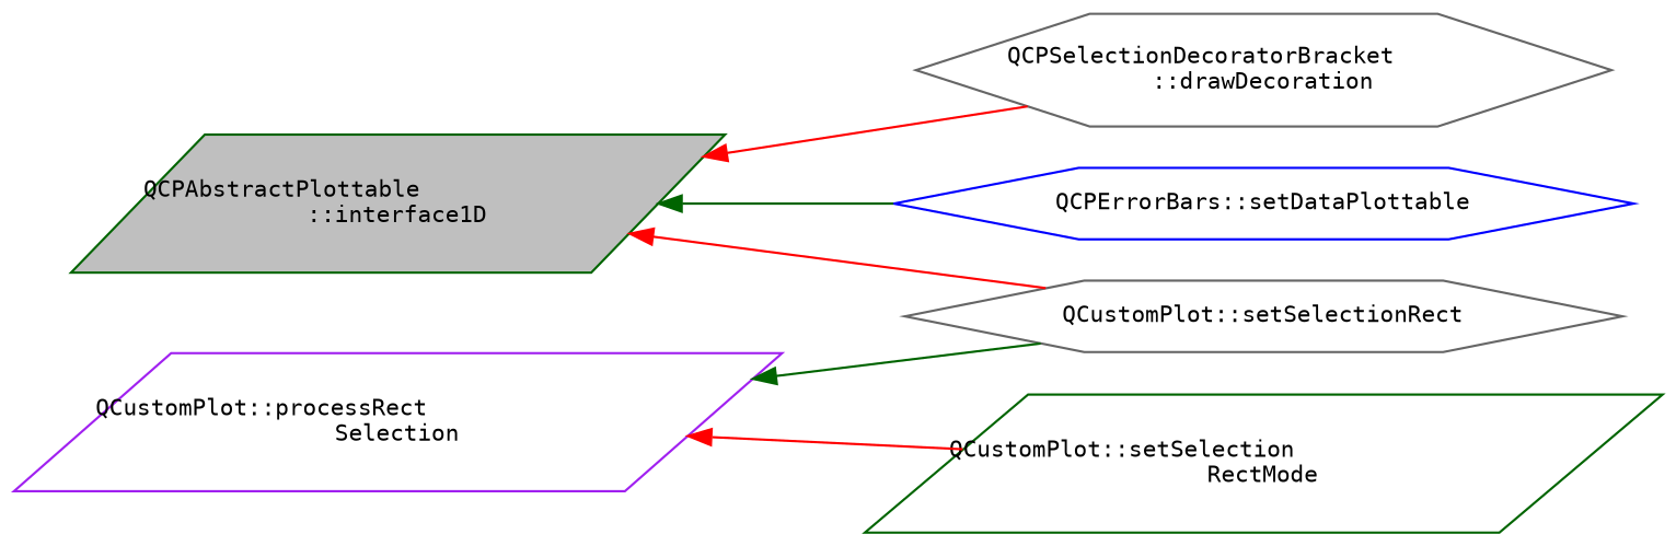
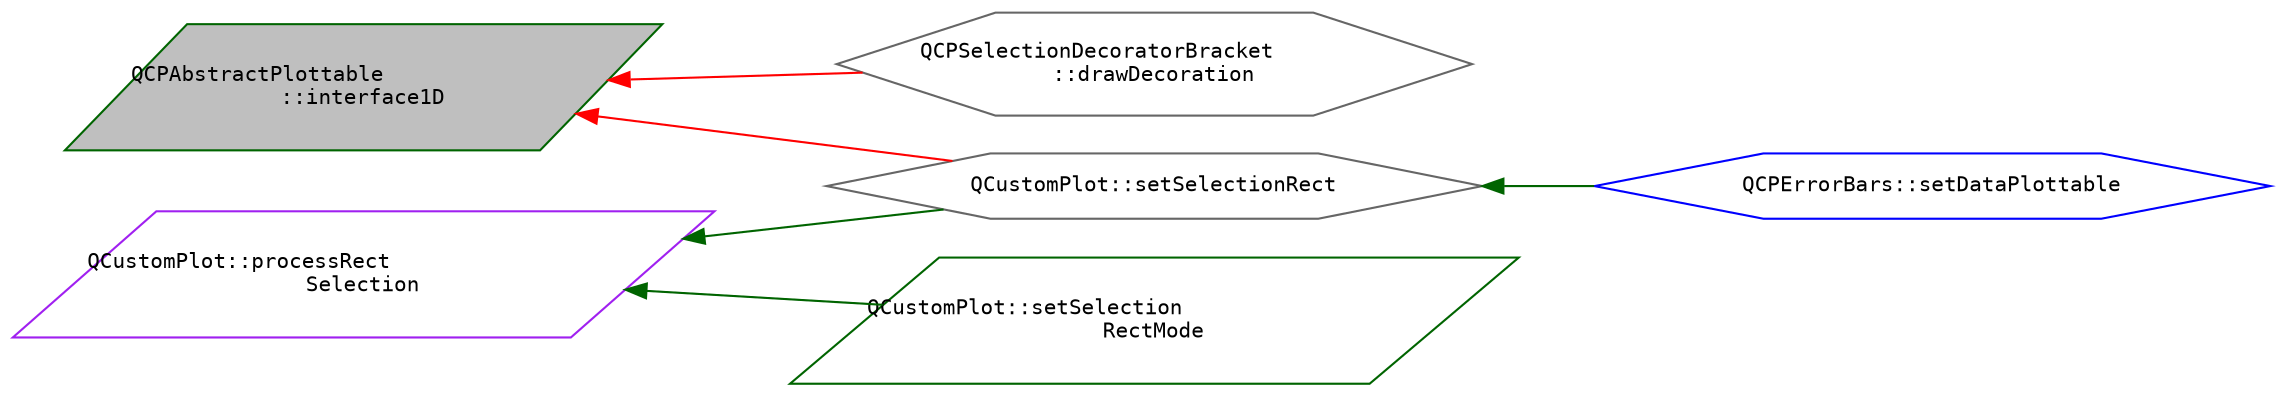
  digraph {
    fontname="DejaVu Sans Mono"
    rankdir=LR
    node [color=darkgreen fillcolor=white fontname="DejaVu Sans Mono" fontsize=10 shape=parallelogram style=filled]
    edge [color=darkgreen dir=back fontname="DejaVu Sans Mono" fontsize=10 labelfontname=Helvetica labelfontsize=10 style=solid]
    n1 [fillcolor=grey75 fontcolor=black height=0.2 label="QCPAbstractPlottable\l::interface1D" width=0.4]
    n2 [color=gray40 height=0.2 label="QCPSelectionDecoratorBracket\l::drawDecoration" shape=hexagon width=0.4]
    n3 [color=blue height=0.2 label="QCPErrorBars::setDataPlottable" shape=hexagon width=0.4]
    n4 [color=gray40 height=0.2 label="QCustomPlot::setSelectionRect" shape=hexagon width=0.4]
    n5 [color=purple height=0.2 label="QCustomPlot::processRect\lSelection" width=0.4]
    n6 [height=0.2 label="QCustomPlot::setSelection\lRectMode" width=0.4]
    n1 -> n2 [color=red]
-   n1 -> n3
+   n4 -> n3
    n1 -> n4 [color=red]
    n5 -> n4
-   n5 -> n6 [color=red]
+   n5 -> n6
  }
